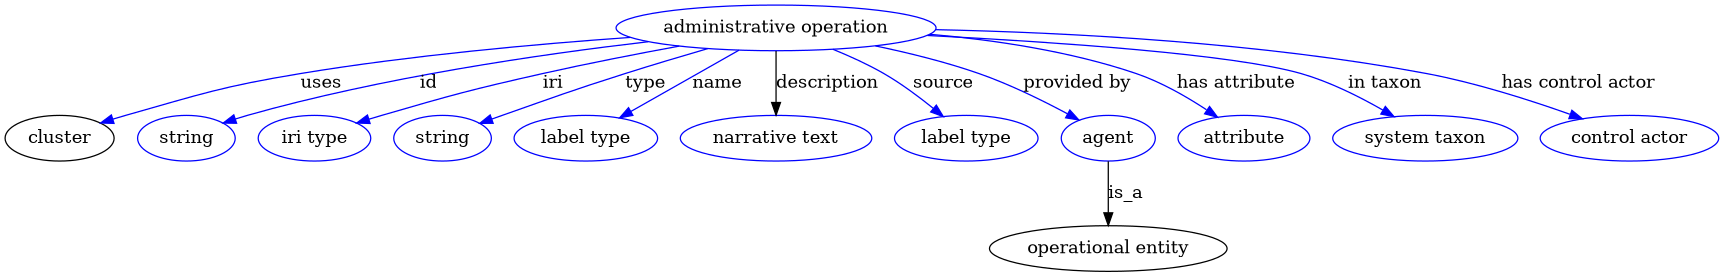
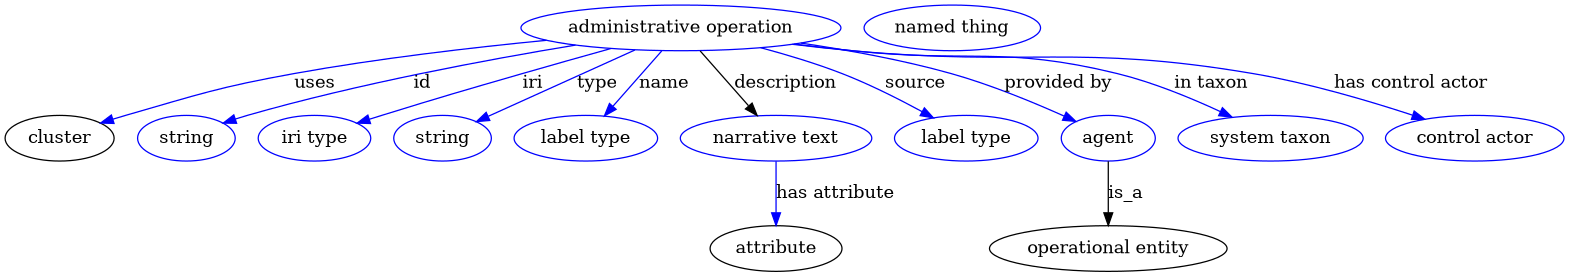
  digraph {
    node [color=blue]
    edge [color=blue style=solid]
    n1 [height=0.5 label="administrative operation" width=3.5025]
    cluster [height=0.5 width=1.1916 color=""]
    n3 [height=0.5 label=string width=1.0652]
    n4 [height=0.5 label="iri type" width=1.2277]
    n5 [height=0.5 label=string width=1.0652]
    n6 [height=0.5 label="label type" width=1.5707]
    n7 [height=0.5 label="narrative text" width=2.0943]
    n8 [height=0.5 label="label type" width=1.5707]
    n9 [height=0.5 label=agent width=1.0291]
-   n10 [height=0.5 label=attribute width=1.4443]
+   n10 [color=black height=0.5 label=attribute width=1.4443]
    n11 [height=0.5 label="system taxon" width=2.022]
    n12 [height=0.5 label="control actor" width=1.9498]
    "operational entity" [height=0.5 width=2.5998 color=""]
+   n14 [height=0.5 label="named thing" width=1.9318]
    n1 -> cluster [label=uses style=""]
    n1 -> n3 [label=id]
    n1 -> n4 [label=iri]
    n1 -> n5 [label=type]
    n1 -> n6 [label=name]
    n1 -> n7 [color=black label=description]
    n1 -> n8 [label=source]
    n1 -> n9 [label="provided by"]
-   n1 -> n10 [label="has attribute"]
+   n7 -> n10 [label="has attribute"]
    n1 -> n11 [label="in taxon"]
    n1 -> n12 [label="has control actor"]
    n9 -> "operational entity" [label=is_a color="" style=""]
  }
